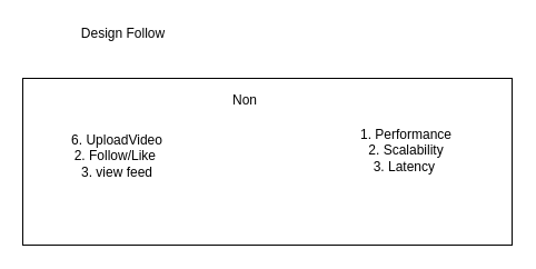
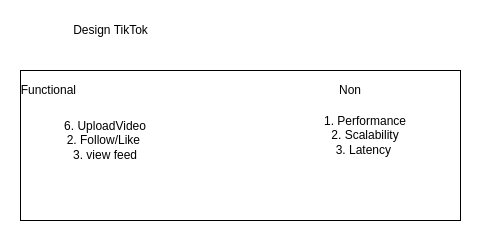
  <mxCell id="0" />
  <mxCell id="1" parent="0" />
- <mxCell id="2" value="Design Follow" style="text;html=1;align=center;verticalAlign=middle;resizable=0;points=[];autosize=1;strokeColor=none;" parent="1" vertex="1"><mxGeometry x="65" y="20" width="90" height="20" as="geometry" /></mxCell>
+ <mxCell id="2" value="Design TikTok" style="text;html=1;align=center;verticalAlign=middle;resizable=0;points=[];autosize=1;strokeColor=none;" parent="1" vertex="1"><mxGeometry x="65" y="20" width="90" height="20" as="geometry" /></mxCell>
  <mxCell id="3" value="&lt;font color=&quot;rgba(0, 0, 0, 0)&quot; face=&quot;monospace&quot;&gt;&lt;span style=&quot;font-size: 0px&quot;&gt;Fun&lt;/span&gt;&lt;/font&gt;" style="rounded=0;whiteSpace=wrap;html=1;" parent="1" vertex="1"><mxGeometry x="20" y="70" width="440" height="150" as="geometry" /></mxCell>
- <mxCell id="5" value="Non" style="text;html=1;strokeColor=none;fillColor=none;align=center;verticalAlign=middle;whiteSpace=wrap;rounded=0;" parent="1" vertex="1"><mxGeometry x="200" y="80" width="40" height="20" as="geometry" /></mxCell>
+ <mxCell id="4" value="Functional&amp;nbsp;" style="text;html=1;strokeColor=none;fillColor=none;align=center;verticalAlign=middle;whiteSpace=wrap;rounded=0;" parent="1" vertex="1"><mxGeometry x="30" y="80" width="40" height="20" as="geometry" /></mxCell>
+ <mxCell id="5" value="Non" style="text;html=1;strokeColor=none;fillColor=none;align=center;verticalAlign=middle;whiteSpace=wrap;rounded=0;" parent="1" vertex="1"><mxGeometry x="330" y="80" width="40" height="20" as="geometry" /></mxCell>
  <mxCell id="6" value="6. UploadVideo&lt;br&gt;2. Follow/Like&amp;nbsp;&lt;br&gt;3. view feed" style="text;html=1;strokeColor=none;fillColor=none;align=center;verticalAlign=middle;whiteSpace=wrap;rounded=0;" parent="1" vertex="1"><mxGeometry x="20" y="110" width="170" height="60" as="geometry" /></mxCell>
  <mxCell id="7" value="1. Performance&lt;br&gt;2. Scalability&lt;br&gt;3. Latency&amp;nbsp;" style="text;html=1;strokeColor=none;fillColor=none;align=center;verticalAlign=middle;whiteSpace=wrap;rounded=0;" parent="1" vertex="1"><mxGeometry x="300" y="110" width="130" height="50" as="geometry" /></mxCell>
